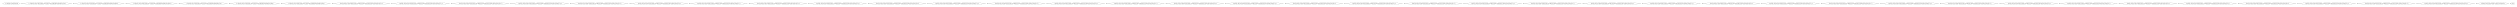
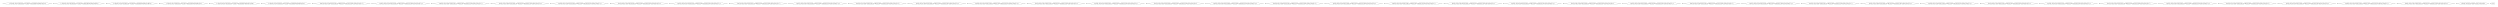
  digraph {
    rankdir=LR
    fontname="Liberation Sans"
    node [fontname="Liberation Sans"]
    edge [fontname="Liberation Sans"]
-   "r6 := @parameter0: java.lang.String[]"
    "r0 = staticinvoke <java.nio.charset.Charset: java.nio.charset.Charset forName(java.lang.String)>(\"US-ASCII\")"
    "r1 = staticinvoke <java.nio.charset.Charset: java.nio.charset.Charset forName(java.lang.String)>(\"ISO-8859-1\")"
    "r2 = staticinvoke <java.nio.charset.Charset: java.nio.charset.Charset forName(java.lang.String)>(\"ISO-8859-15\")"
    "r3 = staticinvoke <java.nio.charset.Charset: java.nio.charset.Charset forName(java.lang.String)>(\"UTF-8\")"
    "r4 = staticinvoke <java.nio.charset.Charset: java.nio.charset.Charset forName(java.lang.String)>(\"UTF-16BE\")"
    "r5 = staticinvoke <java.nio.charset.Charset: java.nio.charset.Charset forName(java.lang.String)>(\"CP1252\")"
    "staticinvoke <javaT.nio.charset.Charset.Contains: void ck(java.nio.charset.Charset,java.nio.charset.Charset,boolean)>(r0, r0, 1)"
    "staticinvoke <javaT.nio.charset.Charset.Contains: void ck(java.nio.charset.Charset,java.nio.charset.Charset,boolean)>(r0, r1, 0)"
    "staticinvoke <javaT.nio.charset.Charset.Contains: void ck(java.nio.charset.Charset,java.nio.charset.Charset,boolean)>(r0, r2, 0)"
    "staticinvoke <javaT.nio.charset.Charset.Contains: void ck(java.nio.charset.Charset,java.nio.charset.Charset,boolean)>(r0, r3, 0)"
    "staticinvoke <javaT.nio.charset.Charset.Contains: void ck(java.nio.charset.Charset,java.nio.charset.Charset,boolean)>(r0, r4, 0)"
    "staticinvoke <javaT.nio.charset.Charset.Contains: void ck(java.nio.charset.Charset,java.nio.charset.Charset,boolean)>(r0, r5, 0)"
    "staticinvoke <javaT.nio.charset.Charset.Contains: void ck(java.nio.charset.Charset,java.nio.charset.Charset,boolean)>(r1, r0, 1)"
    "staticinvoke <javaT.nio.charset.Charset.Contains: void ck(java.nio.charset.Charset,java.nio.charset.Charset,boolean)>(r1, r1, 1)"
    "staticinvoke <javaT.nio.charset.Charset.Contains: void ck(java.nio.charset.Charset,java.nio.charset.Charset,boolean)>(r1, r2, 0)"
    "staticinvoke <javaT.nio.charset.Charset.Contains: void ck(java.nio.charset.Charset,java.nio.charset.Charset,boolean)>(r1, r3, 0)"
    "staticinvoke <javaT.nio.charset.Charset.Contains: void ck(java.nio.charset.Charset,java.nio.charset.Charset,boolean)>(r1, r4, 0)"
    "staticinvoke <javaT.nio.charset.Charset.Contains: void ck(java.nio.charset.Charset,java.nio.charset.Charset,boolean)>(r1, r5, 0)"
    "staticinvoke <javaT.nio.charset.Charset.Contains: void ck(java.nio.charset.Charset,java.nio.charset.Charset,boolean)>(r2, r0, 1)"
    "staticinvoke <javaT.nio.charset.Charset.Contains: void ck(java.nio.charset.Charset,java.nio.charset.Charset,boolean)>(r2, r1, 0)"
    "staticinvoke <javaT.nio.charset.Charset.Contains: void ck(java.nio.charset.Charset,java.nio.charset.Charset,boolean)>(r2, r2, 1)"
    "staticinvoke <javaT.nio.charset.Charset.Contains: void ck(java.nio.charset.Charset,java.nio.charset.Charset,boolean)>(r2, r3, 0)"
    "staticinvoke <javaT.nio.charset.Charset.Contains: void ck(java.nio.charset.Charset,java.nio.charset.Charset,boolean)>(r2, r4, 0)"
    "staticinvoke <javaT.nio.charset.Charset.Contains: void ck(java.nio.charset.Charset,java.nio.charset.Charset,boolean)>(r2, r5, 0)"
    "staticinvoke <javaT.nio.charset.Charset.Contains: void ck(java.nio.charset.Charset,java.nio.charset.Charset,boolean)>(r3, r0, 1)"
    "staticinvoke <javaT.nio.charset.Charset.Contains: void ck(java.nio.charset.Charset,java.nio.charset.Charset,boolean)>(r3, r1, 1)"
    "staticinvoke <javaT.nio.charset.Charset.Contains: void ck(java.nio.charset.Charset,java.nio.charset.Charset,boolean)>(r3, r2, 1)"
    "staticinvoke <javaT.nio.charset.Charset.Contains: void ck(java.nio.charset.Charset,java.nio.charset.Charset,boolean)>(r3, r3, 1)"
    "staticinvoke <javaT.nio.charset.Charset.Contains: void ck(java.nio.charset.Charset,java.nio.charset.Charset,boolean)>(r3, r4, 1)"
    "staticinvoke <javaT.nio.charset.Charset.Contains: void ck(java.nio.charset.Charset,java.nio.charset.Charset,boolean)>(r3, r5, 1)"
    "staticinvoke <javaT.nio.charset.Charset.Contains: void ck(java.nio.charset.Charset,java.nio.charset.Charset,boolean)>(r4, r0, 1)"
    "staticinvoke <javaT.nio.charset.Charset.Contains: void ck(java.nio.charset.Charset,java.nio.charset.Charset,boolean)>(r4, r1, 1)"
    "staticinvoke <javaT.nio.charset.Charset.Contains: void ck(java.nio.charset.Charset,java.nio.charset.Charset,boolean)>(r4, r2, 1)"
    "staticinvoke <javaT.nio.charset.Charset.Contains: void ck(java.nio.charset.Charset,java.nio.charset.Charset,boolean)>(r4, r3, 1)"
    "staticinvoke <javaT.nio.charset.Charset.Contains: void ck(java.nio.charset.Charset,java.nio.charset.Charset,boolean)>(r4, r4, 1)"
    "staticinvoke <javaT.nio.charset.Charset.Contains: void ck(java.nio.charset.Charset,java.nio.charset.Charset,boolean)>(r4, r5, 1)"
    "staticinvoke <javaT.nio.charset.Charset.Contains: void ck(java.nio.charset.Charset,java.nio.charset.Charset,boolean)>(r5, r0, 1)"
    "staticinvoke <javaT.nio.charset.Charset.Contains: void ck(java.nio.charset.Charset,java.nio.charset.Charset,boolean)>(r5, r1, 0)"
    "staticinvoke <javaT.nio.charset.Charset.Contains: void ck(java.nio.charset.Charset,java.nio.charset.Charset,boolean)>(r5, r2, 0)"
    "staticinvoke <javaT.nio.charset.Charset.Contains: void ck(java.nio.charset.Charset,java.nio.charset.Charset,boolean)>(r5, r3, 0)"
    "staticinvoke <javaT.nio.charset.Charset.Contains: void ck(java.nio.charset.Charset,java.nio.charset.Charset,boolean)>(r5, r4, 0)"
    "staticinvoke <javaT.nio.charset.Charset.Contains: void ck(java.nio.charset.Charset,java.nio.charset.Charset,boolean)>(r5, r5, 1)"
    "staticinvoke <javaT.nio.charset.Charset.Contains: void checkUTF()>()"
    return
-   "r6 := @parameter0: java.lang.String[]" -> "r0 = staticinvoke <java.nio.charset.Charset: java.nio.charset.Charset forName(java.lang.String)>(\"US-ASCII\")"
    "r0 = staticinvoke <java.nio.charset.Charset: java.nio.charset.Charset forName(java.lang.String)>(\"US-ASCII\")" -> "r1 = staticinvoke <java.nio.charset.Charset: java.nio.charset.Charset forName(java.lang.String)>(\"ISO-8859-1\")"
    "r1 = staticinvoke <java.nio.charset.Charset: java.nio.charset.Charset forName(java.lang.String)>(\"ISO-8859-1\")" -> "r2 = staticinvoke <java.nio.charset.Charset: java.nio.charset.Charset forName(java.lang.String)>(\"ISO-8859-15\")"
    "r2 = staticinvoke <java.nio.charset.Charset: java.nio.charset.Charset forName(java.lang.String)>(\"ISO-8859-15\")" -> "r3 = staticinvoke <java.nio.charset.Charset: java.nio.charset.Charset forName(java.lang.String)>(\"UTF-8\")"
    "r3 = staticinvoke <java.nio.charset.Charset: java.nio.charset.Charset forName(java.lang.String)>(\"UTF-8\")" -> "r4 = staticinvoke <java.nio.charset.Charset: java.nio.charset.Charset forName(java.lang.String)>(\"UTF-16BE\")"
    "r4 = staticinvoke <java.nio.charset.Charset: java.nio.charset.Charset forName(java.lang.String)>(\"UTF-16BE\")" -> "r5 = staticinvoke <java.nio.charset.Charset: java.nio.charset.Charset forName(java.lang.String)>(\"CP1252\")"
    "r5 = staticinvoke <java.nio.charset.Charset: java.nio.charset.Charset forName(java.lang.String)>(\"CP1252\")" -> "staticinvoke <javaT.nio.charset.Charset.Contains: void ck(java.nio.charset.Charset,java.nio.charset.Charset,boolean)>(r0, r0, 1)"
    "staticinvoke <javaT.nio.charset.Charset.Contains: void ck(java.nio.charset.Charset,java.nio.charset.Charset,boolean)>(r0, r0, 1)" -> "staticinvoke <javaT.nio.charset.Charset.Contains: void ck(java.nio.charset.Charset,java.nio.charset.Charset,boolean)>(r0, r1, 0)"
    "staticinvoke <javaT.nio.charset.Charset.Contains: void ck(java.nio.charset.Charset,java.nio.charset.Charset,boolean)>(r0, r1, 0)" -> "staticinvoke <javaT.nio.charset.Charset.Contains: void ck(java.nio.charset.Charset,java.nio.charset.Charset,boolean)>(r0, r2, 0)"
    "staticinvoke <javaT.nio.charset.Charset.Contains: void ck(java.nio.charset.Charset,java.nio.charset.Charset,boolean)>(r0, r2, 0)" -> "staticinvoke <javaT.nio.charset.Charset.Contains: void ck(java.nio.charset.Charset,java.nio.charset.Charset,boolean)>(r0, r3, 0)"
    "staticinvoke <javaT.nio.charset.Charset.Contains: void ck(java.nio.charset.Charset,java.nio.charset.Charset,boolean)>(r0, r3, 0)" -> "staticinvoke <javaT.nio.charset.Charset.Contains: void ck(java.nio.charset.Charset,java.nio.charset.Charset,boolean)>(r0, r4, 0)"
    "staticinvoke <javaT.nio.charset.Charset.Contains: void ck(java.nio.charset.Charset,java.nio.charset.Charset,boolean)>(r0, r4, 0)" -> "staticinvoke <javaT.nio.charset.Charset.Contains: void ck(java.nio.charset.Charset,java.nio.charset.Charset,boolean)>(r0, r5, 0)"
    "staticinvoke <javaT.nio.charset.Charset.Contains: void ck(java.nio.charset.Charset,java.nio.charset.Charset,boolean)>(r0, r5, 0)" -> "staticinvoke <javaT.nio.charset.Charset.Contains: void ck(java.nio.charset.Charset,java.nio.charset.Charset,boolean)>(r1, r0, 1)"
    "staticinvoke <javaT.nio.charset.Charset.Contains: void ck(java.nio.charset.Charset,java.nio.charset.Charset,boolean)>(r1, r0, 1)" -> "staticinvoke <javaT.nio.charset.Charset.Contains: void ck(java.nio.charset.Charset,java.nio.charset.Charset,boolean)>(r1, r1, 1)"
    "staticinvoke <javaT.nio.charset.Charset.Contains: void ck(java.nio.charset.Charset,java.nio.charset.Charset,boolean)>(r1, r1, 1)" -> "staticinvoke <javaT.nio.charset.Charset.Contains: void ck(java.nio.charset.Charset,java.nio.charset.Charset,boolean)>(r1, r2, 0)"
    "staticinvoke <javaT.nio.charset.Charset.Contains: void ck(java.nio.charset.Charset,java.nio.charset.Charset,boolean)>(r1, r2, 0)" -> "staticinvoke <javaT.nio.charset.Charset.Contains: void ck(java.nio.charset.Charset,java.nio.charset.Charset,boolean)>(r1, r3, 0)"
    "staticinvoke <javaT.nio.charset.Charset.Contains: void ck(java.nio.charset.Charset,java.nio.charset.Charset,boolean)>(r1, r3, 0)" -> "staticinvoke <javaT.nio.charset.Charset.Contains: void ck(java.nio.charset.Charset,java.nio.charset.Charset,boolean)>(r1, r4, 0)"
    "staticinvoke <javaT.nio.charset.Charset.Contains: void ck(java.nio.charset.Charset,java.nio.charset.Charset,boolean)>(r1, r4, 0)" -> "staticinvoke <javaT.nio.charset.Charset.Contains: void ck(java.nio.charset.Charset,java.nio.charset.Charset,boolean)>(r1, r5, 0)"
    "staticinvoke <javaT.nio.charset.Charset.Contains: void ck(java.nio.charset.Charset,java.nio.charset.Charset,boolean)>(r1, r5, 0)" -> "staticinvoke <javaT.nio.charset.Charset.Contains: void ck(java.nio.charset.Charset,java.nio.charset.Charset,boolean)>(r2, r0, 1)"
    "staticinvoke <javaT.nio.charset.Charset.Contains: void ck(java.nio.charset.Charset,java.nio.charset.Charset,boolean)>(r2, r0, 1)" -> "staticinvoke <javaT.nio.charset.Charset.Contains: void ck(java.nio.charset.Charset,java.nio.charset.Charset,boolean)>(r2, r1, 0)"
    "staticinvoke <javaT.nio.charset.Charset.Contains: void ck(java.nio.charset.Charset,java.nio.charset.Charset,boolean)>(r2, r1, 0)" -> "staticinvoke <javaT.nio.charset.Charset.Contains: void ck(java.nio.charset.Charset,java.nio.charset.Charset,boolean)>(r2, r2, 1)"
    "staticinvoke <javaT.nio.charset.Charset.Contains: void ck(java.nio.charset.Charset,java.nio.charset.Charset,boolean)>(r2, r2, 1)" -> "staticinvoke <javaT.nio.charset.Charset.Contains: void ck(java.nio.charset.Charset,java.nio.charset.Charset,boolean)>(r2, r3, 0)"
    "staticinvoke <javaT.nio.charset.Charset.Contains: void ck(java.nio.charset.Charset,java.nio.charset.Charset,boolean)>(r2, r3, 0)" -> "staticinvoke <javaT.nio.charset.Charset.Contains: void ck(java.nio.charset.Charset,java.nio.charset.Charset,boolean)>(r2, r4, 0)"
    "staticinvoke <javaT.nio.charset.Charset.Contains: void ck(java.nio.charset.Charset,java.nio.charset.Charset,boolean)>(r2, r4, 0)" -> "staticinvoke <javaT.nio.charset.Charset.Contains: void ck(java.nio.charset.Charset,java.nio.charset.Charset,boolean)>(r2, r5, 0)"
    "staticinvoke <javaT.nio.charset.Charset.Contains: void ck(java.nio.charset.Charset,java.nio.charset.Charset,boolean)>(r2, r5, 0)" -> "staticinvoke <javaT.nio.charset.Charset.Contains: void ck(java.nio.charset.Charset,java.nio.charset.Charset,boolean)>(r3, r0, 1)"
    "staticinvoke <javaT.nio.charset.Charset.Contains: void ck(java.nio.charset.Charset,java.nio.charset.Charset,boolean)>(r3, r0, 1)" -> "staticinvoke <javaT.nio.charset.Charset.Contains: void ck(java.nio.charset.Charset,java.nio.charset.Charset,boolean)>(r3, r1, 1)"
    "staticinvoke <javaT.nio.charset.Charset.Contains: void ck(java.nio.charset.Charset,java.nio.charset.Charset,boolean)>(r3, r1, 1)" -> "staticinvoke <javaT.nio.charset.Charset.Contains: void ck(java.nio.charset.Charset,java.nio.charset.Charset,boolean)>(r3, r2, 1)"
    "staticinvoke <javaT.nio.charset.Charset.Contains: void ck(java.nio.charset.Charset,java.nio.charset.Charset,boolean)>(r3, r2, 1)" -> "staticinvoke <javaT.nio.charset.Charset.Contains: void ck(java.nio.charset.Charset,java.nio.charset.Charset,boolean)>(r3, r3, 1)"
    "staticinvoke <javaT.nio.charset.Charset.Contains: void ck(java.nio.charset.Charset,java.nio.charset.Charset,boolean)>(r3, r3, 1)" -> "staticinvoke <javaT.nio.charset.Charset.Contains: void ck(java.nio.charset.Charset,java.nio.charset.Charset,boolean)>(r3, r4, 1)"
    "staticinvoke <javaT.nio.charset.Charset.Contains: void ck(java.nio.charset.Charset,java.nio.charset.Charset,boolean)>(r3, r4, 1)" -> "staticinvoke <javaT.nio.charset.Charset.Contains: void ck(java.nio.charset.Charset,java.nio.charset.Charset,boolean)>(r3, r5, 1)"
    "staticinvoke <javaT.nio.charset.Charset.Contains: void ck(java.nio.charset.Charset,java.nio.charset.Charset,boolean)>(r3, r5, 1)" -> "staticinvoke <javaT.nio.charset.Charset.Contains: void ck(java.nio.charset.Charset,java.nio.charset.Charset,boolean)>(r4, r0, 1)"
    "staticinvoke <javaT.nio.charset.Charset.Contains: void ck(java.nio.charset.Charset,java.nio.charset.Charset,boolean)>(r4, r0, 1)" -> "staticinvoke <javaT.nio.charset.Charset.Contains: void ck(java.nio.charset.Charset,java.nio.charset.Charset,boolean)>(r4, r1, 1)"
    "staticinvoke <javaT.nio.charset.Charset.Contains: void ck(java.nio.charset.Charset,java.nio.charset.Charset,boolean)>(r4, r1, 1)" -> "staticinvoke <javaT.nio.charset.Charset.Contains: void ck(java.nio.charset.Charset,java.nio.charset.Charset,boolean)>(r4, r2, 1)"
    "staticinvoke <javaT.nio.charset.Charset.Contains: void ck(java.nio.charset.Charset,java.nio.charset.Charset,boolean)>(r4, r2, 1)" -> "staticinvoke <javaT.nio.charset.Charset.Contains: void ck(java.nio.charset.Charset,java.nio.charset.Charset,boolean)>(r4, r3, 1)"
    "staticinvoke <javaT.nio.charset.Charset.Contains: void ck(java.nio.charset.Charset,java.nio.charset.Charset,boolean)>(r4, r3, 1)" -> "staticinvoke <javaT.nio.charset.Charset.Contains: void ck(java.nio.charset.Charset,java.nio.charset.Charset,boolean)>(r4, r4, 1)"
    "staticinvoke <javaT.nio.charset.Charset.Contains: void ck(java.nio.charset.Charset,java.nio.charset.Charset,boolean)>(r4, r4, 1)" -> "staticinvoke <javaT.nio.charset.Charset.Contains: void ck(java.nio.charset.Charset,java.nio.charset.Charset,boolean)>(r4, r5, 1)"
    "staticinvoke <javaT.nio.charset.Charset.Contains: void ck(java.nio.charset.Charset,java.nio.charset.Charset,boolean)>(r4, r5, 1)" -> "staticinvoke <javaT.nio.charset.Charset.Contains: void ck(java.nio.charset.Charset,java.nio.charset.Charset,boolean)>(r5, r0, 1)"
    "staticinvoke <javaT.nio.charset.Charset.Contains: void ck(java.nio.charset.Charset,java.nio.charset.Charset,boolean)>(r5, r0, 1)" -> "staticinvoke <javaT.nio.charset.Charset.Contains: void ck(java.nio.charset.Charset,java.nio.charset.Charset,boolean)>(r5, r1, 0)"
    "staticinvoke <javaT.nio.charset.Charset.Contains: void ck(java.nio.charset.Charset,java.nio.charset.Charset,boolean)>(r5, r1, 0)" -> "staticinvoke <javaT.nio.charset.Charset.Contains: void ck(java.nio.charset.Charset,java.nio.charset.Charset,boolean)>(r5, r2, 0)"
    "staticinvoke <javaT.nio.charset.Charset.Contains: void ck(java.nio.charset.Charset,java.nio.charset.Charset,boolean)>(r5, r2, 0)" -> "staticinvoke <javaT.nio.charset.Charset.Contains: void ck(java.nio.charset.Charset,java.nio.charset.Charset,boolean)>(r5, r3, 0)"
    "staticinvoke <javaT.nio.charset.Charset.Contains: void ck(java.nio.charset.Charset,java.nio.charset.Charset,boolean)>(r5, r3, 0)" -> "staticinvoke <javaT.nio.charset.Charset.Contains: void ck(java.nio.charset.Charset,java.nio.charset.Charset,boolean)>(r5, r4, 0)"
    "staticinvoke <javaT.nio.charset.Charset.Contains: void ck(java.nio.charset.Charset,java.nio.charset.Charset,boolean)>(r5, r4, 0)" -> "staticinvoke <javaT.nio.charset.Charset.Contains: void ck(java.nio.charset.Charset,java.nio.charset.Charset,boolean)>(r5, r5, 1)"
    "staticinvoke <javaT.nio.charset.Charset.Contains: void ck(java.nio.charset.Charset,java.nio.charset.Charset,boolean)>(r5, r5, 1)" -> "staticinvoke <javaT.nio.charset.Charset.Contains: void checkUTF()>()"
    "staticinvoke <javaT.nio.charset.Charset.Contains: void checkUTF()>()" -> return
  }
